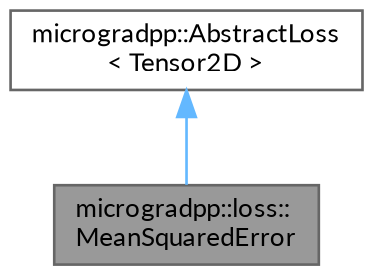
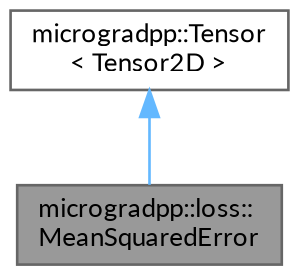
  digraph {
    fontname=Lato
    node [color=gray40 fontname=Lato fontsize=10 shape=box style=filled]
    n1 [fillcolor=grey60 fontcolor=black height=0.2 label="microgradpp::loss::\lMeanSquaredError" width=0.4]
-   n2 [fillcolor=white height=0.2 label="microgradpp::AbstractLoss\l\< Tensor2D \>" width=0.4]
+   n2 [fillcolor=white height=0.2 label="microgradpp::Tensor\l\< Tensor2D \>" width=0.4]
    n2 -> n1 [color=steelblue1 dir=back fontname=Lato fontsize=10 labelfontname=Helvetica labelfontsize=10 style=solid]
  }
